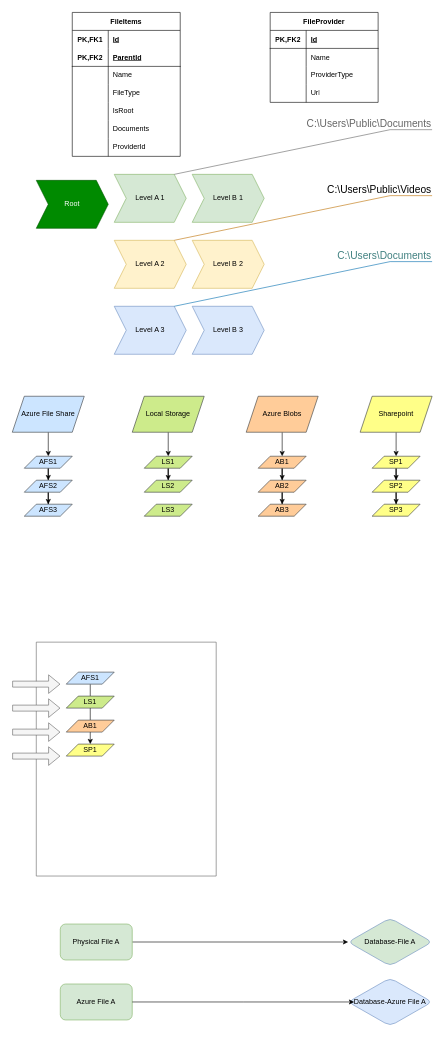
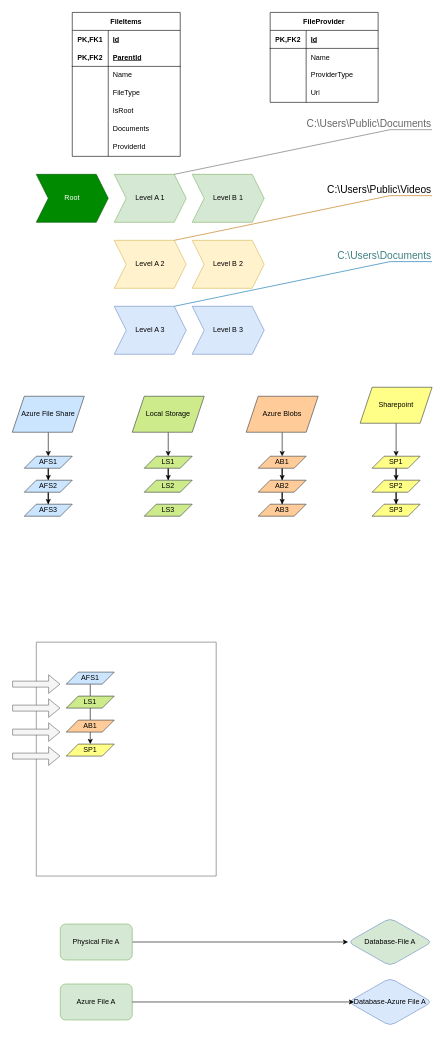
  <mxCell id="0" />
  <mxCell id="1" parent="0" />
  <mxCell id="2" value="FileItems" style="shape=table;startSize=30;container=1;collapsible=1;childLayout=tableLayout;fixedRows=1;rowLines=0;fontStyle=1;align=center;resizeLast=1;html=1;whiteSpace=wrap;" parent="1" vertex="1"><mxGeometry x="120" y="20" width="180" height="240" as="geometry" /></mxCell>
  <mxCell id="3" value="" style="shape=tableRow;horizontal=0;startSize=0;swimlaneHead=0;swimlaneBody=0;fillColor=none;collapsible=0;dropTarget=0;points=[[0,0.5],[1,0.5]];portConstraint=eastwest;top=0;left=0;right=0;bottom=0;html=1;" parent="2" vertex="1"><mxGeometry y="30" width="180" height="30" as="geometry" /></mxCell>
  <mxCell id="4" value="PK,FK1" style="shape=partialRectangle;connectable=0;fillColor=none;top=0;left=0;bottom=0;right=0;fontStyle=1;overflow=hidden;html=1;whiteSpace=wrap;" parent="3" vertex="1"><mxGeometry width="60" height="30" as="geometry"><mxRectangle width="60" height="30" as="alternateBounds" /></mxGeometry></mxCell>
  <mxCell id="5" value="Id" style="shape=partialRectangle;connectable=0;fillColor=none;top=0;left=0;bottom=0;right=0;align=left;spacingLeft=6;fontStyle=5;overflow=hidden;html=1;whiteSpace=wrap;" parent="3" vertex="1"><mxGeometry x="60" width="120" height="30" as="geometry"><mxRectangle width="120" height="30" as="alternateBounds" /></mxGeometry></mxCell>
  <mxCell id="6" value="" style="shape=tableRow;horizontal=0;startSize=0;swimlaneHead=0;swimlaneBody=0;fillColor=none;collapsible=0;dropTarget=0;points=[[0,0.5],[1,0.5]];portConstraint=eastwest;top=0;left=0;right=0;bottom=1;html=1;" parent="2" vertex="1"><mxGeometry y="60" width="180" height="30" as="geometry" /></mxCell>
  <mxCell id="7" value="PK,FK2" style="shape=partialRectangle;connectable=0;fillColor=none;top=0;left=0;bottom=0;right=0;fontStyle=1;overflow=hidden;html=1;whiteSpace=wrap;" parent="6" vertex="1"><mxGeometry width="60" height="30" as="geometry"><mxRectangle width="60" height="30" as="alternateBounds" /></mxGeometry></mxCell>
  <mxCell id="8" value="ParentId" style="shape=partialRectangle;connectable=0;fillColor=none;top=0;left=0;bottom=0;right=0;align=left;spacingLeft=6;fontStyle=5;overflow=hidden;html=1;whiteSpace=wrap;" parent="6" vertex="1"><mxGeometry x="60" width="120" height="30" as="geometry"><mxRectangle width="120" height="30" as="alternateBounds" /></mxGeometry></mxCell>
  <mxCell id="9" value="" style="shape=tableRow;horizontal=0;startSize=0;swimlaneHead=0;swimlaneBody=0;fillColor=none;collapsible=0;dropTarget=0;points=[[0,0.5],[1,0.5]];portConstraint=eastwest;top=0;left=0;right=0;bottom=0;html=1;" parent="2" vertex="1"><mxGeometry y="90" width="180" height="30" as="geometry" /></mxCell>
  <mxCell id="10" value="" style="shape=partialRectangle;connectable=0;fillColor=none;top=0;left=0;bottom=0;right=0;editable=1;overflow=hidden;html=1;whiteSpace=wrap;" parent="9" vertex="1"><mxGeometry width="60" height="30" as="geometry"><mxRectangle width="60" height="30" as="alternateBounds" /></mxGeometry></mxCell>
  <mxCell id="11" value="Name" style="shape=partialRectangle;connectable=0;fillColor=none;top=0;left=0;bottom=0;right=0;align=left;spacingLeft=6;overflow=hidden;html=1;whiteSpace=wrap;" parent="9" vertex="1"><mxGeometry x="60" width="120" height="30" as="geometry"><mxRectangle width="120" height="30" as="alternateBounds" /></mxGeometry></mxCell>
  <mxCell id="12" value="" style="shape=tableRow;horizontal=0;startSize=0;swimlaneHead=0;swimlaneBody=0;fillColor=none;collapsible=0;dropTarget=0;points=[[0,0.5],[1,0.5]];portConstraint=eastwest;top=0;left=0;right=0;bottom=0;html=1;" parent="2" vertex="1"><mxGeometry y="120" width="180" height="30" as="geometry" /></mxCell>
  <mxCell id="13" value="" style="shape=partialRectangle;connectable=0;fillColor=none;top=0;left=0;bottom=0;right=0;editable=1;overflow=hidden;html=1;whiteSpace=wrap;" parent="12" vertex="1"><mxGeometry width="60" height="30" as="geometry"><mxRectangle width="60" height="30" as="alternateBounds" /></mxGeometry></mxCell>
  <mxCell id="14" value="FileType" style="shape=partialRectangle;connectable=0;fillColor=none;top=0;left=0;bottom=0;right=0;align=left;spacingLeft=6;overflow=hidden;html=1;whiteSpace=wrap;" parent="12" vertex="1"><mxGeometry x="60" width="120" height="30" as="geometry"><mxRectangle width="120" height="30" as="alternateBounds" /></mxGeometry></mxCell>
  <mxCell id="15" value="" style="shape=tableRow;horizontal=0;startSize=0;swimlaneHead=0;swimlaneBody=0;fillColor=none;collapsible=0;dropTarget=0;points=[[0,0.5],[1,0.5]];portConstraint=eastwest;top=0;left=0;right=0;bottom=0;html=1;" parent="2" vertex="1"><mxGeometry y="150" width="180" height="30" as="geometry" /></mxCell>
  <mxCell id="16" value="" style="shape=partialRectangle;connectable=0;fillColor=none;top=0;left=0;bottom=0;right=0;editable=1;overflow=hidden;html=1;whiteSpace=wrap;" parent="15" vertex="1"><mxGeometry width="60" height="30" as="geometry"><mxRectangle width="60" height="30" as="alternateBounds" /></mxGeometry></mxCell>
  <mxCell id="17" value="IsRoot" style="shape=partialRectangle;connectable=0;fillColor=none;top=0;left=0;bottom=0;right=0;align=left;spacingLeft=6;overflow=hidden;html=1;whiteSpace=wrap;" parent="15" vertex="1"><mxGeometry x="60" width="120" height="30" as="geometry"><mxRectangle width="120" height="30" as="alternateBounds" /></mxGeometry></mxCell>
  <mxCell id="18" value="" style="shape=tableRow;horizontal=0;startSize=0;swimlaneHead=0;swimlaneBody=0;fillColor=none;collapsible=0;dropTarget=0;points=[[0,0.5],[1,0.5]];portConstraint=eastwest;top=0;left=0;right=0;bottom=0;html=1;" parent="2" vertex="1"><mxGeometry y="180" width="180" height="30" as="geometry" /></mxCell>
  <mxCell id="19" value="" style="shape=partialRectangle;connectable=0;fillColor=none;top=0;left=0;bottom=0;right=0;editable=1;overflow=hidden;html=1;whiteSpace=wrap;" parent="18" vertex="1"><mxGeometry width="60" height="30" as="geometry"><mxRectangle width="60" height="30" as="alternateBounds" /></mxGeometry></mxCell>
  <mxCell id="20" value="Documents" style="shape=partialRectangle;connectable=0;fillColor=none;top=0;left=0;bottom=0;right=0;align=left;spacingLeft=6;overflow=hidden;html=1;whiteSpace=wrap;" parent="18" vertex="1"><mxGeometry x="60" width="120" height="30" as="geometry"><mxRectangle width="120" height="30" as="alternateBounds" /></mxGeometry></mxCell>
  <mxCell id="21" value="" style="shape=tableRow;horizontal=0;startSize=0;swimlaneHead=0;swimlaneBody=0;fillColor=none;collapsible=0;dropTarget=0;points=[[0,0.5],[1,0.5]];portConstraint=eastwest;top=0;left=0;right=0;bottom=0;html=1;" parent="2" vertex="1"><mxGeometry y="210" width="180" height="30" as="geometry" /></mxCell>
  <mxCell id="22" value="" style="shape=partialRectangle;connectable=0;fillColor=none;top=0;left=0;bottom=0;right=0;editable=1;overflow=hidden;html=1;whiteSpace=wrap;" parent="21" vertex="1"><mxGeometry width="60" height="30" as="geometry"><mxRectangle width="60" height="30" as="alternateBounds" /></mxGeometry></mxCell>
  <mxCell id="23" value="ProviderId" style="shape=partialRectangle;connectable=0;fillColor=none;top=0;left=0;bottom=0;right=0;align=left;spacingLeft=6;overflow=hidden;html=1;whiteSpace=wrap;" parent="21" vertex="1"><mxGeometry x="60" width="120" height="30" as="geometry"><mxRectangle width="120" height="30" as="alternateBounds" /></mxGeometry></mxCell>
  <mxCell id="24" value="FileProvider" style="shape=table;startSize=30;container=1;collapsible=1;childLayout=tableLayout;fixedRows=1;rowLines=0;fontStyle=1;align=center;resizeLast=1;html=1;whiteSpace=wrap;" parent="1" vertex="1"><mxGeometry x="450" y="20" width="180" height="150" as="geometry" /></mxCell>
  <mxCell id="25" value="" style="shape=tableRow;horizontal=0;startSize=0;swimlaneHead=0;swimlaneBody=0;fillColor=none;collapsible=0;dropTarget=0;points=[[0,0.5],[1,0.5]];portConstraint=eastwest;top=0;left=0;right=0;bottom=1;html=1;" parent="24" vertex="1"><mxGeometry y="30" width="180" height="30" as="geometry" /></mxCell>
  <mxCell id="26" value="PK,FK2" style="shape=partialRectangle;connectable=0;fillColor=none;top=0;left=0;bottom=0;right=0;fontStyle=1;overflow=hidden;html=1;whiteSpace=wrap;" parent="25" vertex="1"><mxGeometry width="60" height="30" as="geometry"><mxRectangle width="60" height="30" as="alternateBounds" /></mxGeometry></mxCell>
  <mxCell id="27" value="Id" style="shape=partialRectangle;connectable=0;fillColor=none;top=0;left=0;bottom=0;right=0;align=left;spacingLeft=6;fontStyle=5;overflow=hidden;html=1;whiteSpace=wrap;" parent="25" vertex="1"><mxGeometry x="60" width="120" height="30" as="geometry"><mxRectangle width="120" height="30" as="alternateBounds" /></mxGeometry></mxCell>
  <mxCell id="28" value="" style="shape=tableRow;horizontal=0;startSize=0;swimlaneHead=0;swimlaneBody=0;fillColor=none;collapsible=0;dropTarget=0;points=[[0,0.5],[1,0.5]];portConstraint=eastwest;top=0;left=0;right=0;bottom=0;html=1;" parent="24" vertex="1"><mxGeometry y="60" width="180" height="30" as="geometry" /></mxCell>
  <mxCell id="29" value="" style="shape=partialRectangle;connectable=0;fillColor=none;top=0;left=0;bottom=0;right=0;editable=1;overflow=hidden;html=1;whiteSpace=wrap;" parent="28" vertex="1"><mxGeometry width="60" height="30" as="geometry"><mxRectangle width="60" height="30" as="alternateBounds" /></mxGeometry></mxCell>
  <mxCell id="30" value="Name" style="shape=partialRectangle;connectable=0;fillColor=none;top=0;left=0;bottom=0;right=0;align=left;spacingLeft=6;overflow=hidden;html=1;whiteSpace=wrap;" parent="28" vertex="1"><mxGeometry x="60" width="120" height="30" as="geometry"><mxRectangle width="120" height="30" as="alternateBounds" /></mxGeometry></mxCell>
  <mxCell id="31" value="" style="shape=tableRow;horizontal=0;startSize=0;swimlaneHead=0;swimlaneBody=0;fillColor=none;collapsible=0;dropTarget=0;points=[[0,0.5],[1,0.5]];portConstraint=eastwest;top=0;left=0;right=0;bottom=0;html=1;" parent="24" vertex="1"><mxGeometry y="90" width="180" height="30" as="geometry" /></mxCell>
  <mxCell id="32" value="" style="shape=partialRectangle;connectable=0;fillColor=none;top=0;left=0;bottom=0;right=0;editable=1;overflow=hidden;html=1;whiteSpace=wrap;" parent="31" vertex="1"><mxGeometry width="60" height="30" as="geometry"><mxRectangle width="60" height="30" as="alternateBounds" /></mxGeometry></mxCell>
  <mxCell id="33" value="ProviderType" style="shape=partialRectangle;connectable=0;fillColor=none;top=0;left=0;bottom=0;right=0;align=left;spacingLeft=6;overflow=hidden;html=1;whiteSpace=wrap;" parent="31" vertex="1"><mxGeometry x="60" width="120" height="30" as="geometry"><mxRectangle width="120" height="30" as="alternateBounds" /></mxGeometry></mxCell>
  <mxCell id="34" value="" style="shape=tableRow;horizontal=0;startSize=0;swimlaneHead=0;swimlaneBody=0;fillColor=none;collapsible=0;dropTarget=0;points=[[0,0.5],[1,0.5]];portConstraint=eastwest;top=0;left=0;right=0;bottom=0;html=1;" parent="24" vertex="1"><mxGeometry y="120" width="180" height="30" as="geometry" /></mxCell>
  <mxCell id="35" value="" style="shape=partialRectangle;connectable=0;fillColor=none;top=0;left=0;bottom=0;right=0;editable=1;overflow=hidden;html=1;whiteSpace=wrap;" parent="34" vertex="1"><mxGeometry width="60" height="30" as="geometry"><mxRectangle width="60" height="30" as="alternateBounds" /></mxGeometry></mxCell>
  <mxCell id="36" value="Url" style="shape=partialRectangle;connectable=0;fillColor=none;top=0;left=0;bottom=0;right=0;align=left;spacingLeft=6;overflow=hidden;html=1;whiteSpace=wrap;" parent="34" vertex="1"><mxGeometry x="60" width="120" height="30" as="geometry"><mxRectangle width="120" height="30" as="alternateBounds" /></mxGeometry></mxCell>
- <mxCell id="37" value="Root" style="shape=step;perimeter=stepPerimeter;whiteSpace=wrap;html=1;fixedSize=1;fillColor=#008a00;fontColor=#ffffff;strokeColor=#005700;" parent="1" vertex="1"><mxGeometry x="60" y="300" width="120" height="80" as="geometry" /></mxCell>
+ <mxCell id="37" value="Root" style="shape=step;perimeter=stepPerimeter;whiteSpace=wrap;html=1;fixedSize=1;fillColor=#008a00;fontColor=#ffffff;strokeColor=#005700;" parent="1" vertex="1"><mxGeometry x="60" y="290" width="120" height="80" as="geometry" /></mxCell>
  <mxCell id="38" value="Level A 1" style="shape=step;perimeter=stepPerimeter;whiteSpace=wrap;html=1;fixedSize=1;fillColor=#d5e8d4;strokeColor=#82b366;" parent="1" vertex="1"><mxGeometry x="190" y="290" width="120" height="80" as="geometry" /></mxCell>
  <mxCell id="39" value="Level B 1" style="shape=step;perimeter=stepPerimeter;whiteSpace=wrap;html=1;fixedSize=1;fillColor=#d5e8d4;strokeColor=#82b366;" parent="1" vertex="1"><mxGeometry x="320" y="290" width="120" height="80" as="geometry" /></mxCell>
  <mxCell id="40" value="Level A 2" style="shape=step;perimeter=stepPerimeter;whiteSpace=wrap;html=1;fixedSize=1;fillColor=#fff2cc;strokeColor=#d6b656;" parent="1" vertex="1"><mxGeometry x="190" y="400" width="120" height="80" as="geometry" /></mxCell>
  <mxCell id="41" value="Level B 2" style="shape=step;perimeter=stepPerimeter;whiteSpace=wrap;html=1;fixedSize=1;fillColor=#fff2cc;strokeColor=#d6b656;" parent="1" vertex="1"><mxGeometry x="320" y="400" width="120" height="80" as="geometry" /></mxCell>
  <mxCell id="42" value="Level A 3" style="shape=step;perimeter=stepPerimeter;whiteSpace=wrap;html=1;fixedSize=1;fillColor=#dae8fc;strokeColor=#6c8ebf;" parent="1" vertex="1"><mxGeometry x="190" y="510" width="120" height="80" as="geometry" /></mxCell>
  <mxCell id="43" value="Level B 3" style="shape=step;perimeter=stepPerimeter;whiteSpace=wrap;html=1;fixedSize=1;fillColor=#dae8fc;strokeColor=#6c8ebf;" parent="1" vertex="1"><mxGeometry x="320" y="510" width="120" height="80" as="geometry" /></mxCell>
  <mxCell id="44" value="C:\Users\Public\Videos" style="strokeWidth=1;shadow=0;dashed=0;align=center;html=1;shape=mxgraph.mockup.text.callout;linkText=;textSize=17;textColor=#666666;callDir=NE;callStyle=line;fontSize=17;fontColor=#000000;align=right;verticalAlign=top;strokeColor=#BD7000;fillColor=#f0a30a;" parent="1" vertex="1"><mxGeometry x="290" y="300" width="430" height="100" as="geometry" /></mxCell>
  <mxCell id="45" value="C:\Users\Public\Documents" style="strokeWidth=1;shadow=0;dashed=0;align=center;html=1;shape=mxgraph.mockup.text.callout;linkText=;textSize=17;textColor=#666666;callDir=NE;callStyle=line;fontSize=17;fontColor=#666666;align=right;verticalAlign=top;strokeColor=#666666;" parent="1" vertex="1"><mxGeometry x="290" y="190" width="430" height="100" as="geometry" /></mxCell>
  <mxCell id="46" value="C:\Users\Documents" style="strokeWidth=1;shadow=0;dashed=0;align=center;html=1;shape=mxgraph.mockup.text.callout;linkText=;textSize=17;textColor=#666666;callDir=NE;callStyle=line;fontSize=17;fontColor=#408080;align=right;verticalAlign=top;strokeColor=#006EAF;fillColor=#1ba1e2;" parent="1" vertex="1"><mxGeometry x="290" y="410" width="430" height="100" as="geometry" /></mxCell>
  <mxCell id="47" value="" style="edgeStyle=orthogonalEdgeStyle;rounded=0;orthogonalLoop=1;jettySize=auto;html=1;" edge="1" parent="1" source="48" target="56"><mxGeometry relative="1" as="geometry" /></mxCell>
  <mxCell id="48" value="Azure File Share" style="shape=parallelogram;perimeter=parallelogramPerimeter;whiteSpace=wrap;html=1;fixedSize=1;fillColor=#cce5ff;strokeColor=#36393d;" parent="1" vertex="1"><mxGeometry x="20" y="660" width="120" height="60" as="geometry" /></mxCell>
  <mxCell id="49" value="" style="edgeStyle=orthogonalEdgeStyle;rounded=0;orthogonalLoop=1;jettySize=auto;html=1;" edge="1" parent="1" source="50" target="61"><mxGeometry relative="1" as="geometry" /></mxCell>
  <mxCell id="50" value="Local Storage" style="shape=parallelogram;perimeter=parallelogramPerimeter;whiteSpace=wrap;html=1;fixedSize=1;fillColor=#cdeb8b;strokeColor=#36393d;" parent="1" vertex="1"><mxGeometry x="220" y="660" width="120" height="60" as="geometry" /></mxCell>
  <mxCell id="51" value="" style="edgeStyle=orthogonalEdgeStyle;rounded=0;orthogonalLoop=1;jettySize=auto;html=1;" edge="1" parent="1" source="52" target="65"><mxGeometry relative="1" as="geometry" /></mxCell>
  <mxCell id="52" value="Azure Blobs" style="shape=parallelogram;perimeter=parallelogramPerimeter;whiteSpace=wrap;html=1;fixedSize=1;fillColor=#ffcc99;strokeColor=#36393d;" parent="1" vertex="1"><mxGeometry x="410" y="660" width="120" height="60" as="geometry" /></mxCell>
  <mxCell id="53" value="" style="edgeStyle=orthogonalEdgeStyle;rounded=0;orthogonalLoop=1;jettySize=auto;html=1;" edge="1" parent="1" source="54" target="70"><mxGeometry relative="1" as="geometry" /></mxCell>
- <mxCell id="54" value="Sharepoint" style="shape=parallelogram;perimeter=parallelogramPerimeter;whiteSpace=wrap;html=1;fixedSize=1;fillColor=#ffff88;strokeColor=#36393d;" parent="1" vertex="1"><mxGeometry x="600" y="660" width="120" height="60" as="geometry" /></mxCell>
+ <mxCell id="54" value="Sharepoint" style="shape=parallelogram;perimeter=parallelogramPerimeter;whiteSpace=wrap;html=1;fixedSize=1;fillColor=#ffff88;strokeColor=#36393d;" parent="1" vertex="1"><mxGeometry x="600" y="645" width="120" height="60" as="geometry" /></mxCell>
  <mxCell id="55" value="" style="edgeStyle=orthogonalEdgeStyle;rounded=0;orthogonalLoop=1;jettySize=auto;html=1;" edge="1" parent="1" source="56" target="58"><mxGeometry relative="1" as="geometry" /></mxCell>
  <mxCell id="56" value="AFS1" style="shape=parallelogram;perimeter=parallelogramPerimeter;whiteSpace=wrap;html=1;fixedSize=1;fillColor=#cce5ff;strokeColor=#36393d;" vertex="1" parent="1"><mxGeometry x="40" y="760" width="80" height="20" as="geometry" /></mxCell>
  <mxCell id="57" value="" style="edgeStyle=orthogonalEdgeStyle;rounded=0;orthogonalLoop=1;jettySize=auto;html=1;" edge="1" parent="1" source="58" target="59"><mxGeometry relative="1" as="geometry" /></mxCell>
  <mxCell id="58" value="AFS2" style="shape=parallelogram;perimeter=parallelogramPerimeter;whiteSpace=wrap;html=1;fixedSize=1;fillColor=#cce5ff;strokeColor=#36393d;" vertex="1" parent="1"><mxGeometry x="40" y="800" width="80" height="20" as="geometry" /></mxCell>
  <mxCell id="59" value="AFS3" style="shape=parallelogram;perimeter=parallelogramPerimeter;whiteSpace=wrap;html=1;fixedSize=1;fillColor=#cce5ff;strokeColor=#36393d;" vertex="1" parent="1"><mxGeometry x="40" y="840" width="80" height="20" as="geometry" /></mxCell>
  <mxCell id="60" value="" style="edgeStyle=orthogonalEdgeStyle;rounded=0;orthogonalLoop=1;jettySize=auto;html=1;" edge="1" parent="1" source="61" target="62"><mxGeometry relative="1" as="geometry" /></mxCell>
  <mxCell id="61" value="LS1" style="shape=parallelogram;perimeter=parallelogramPerimeter;whiteSpace=wrap;html=1;fixedSize=1;fillColor=#cdeb8b;strokeColor=#36393d;" vertex="1" parent="1"><mxGeometry x="240" y="760" width="80" height="20" as="geometry" /></mxCell>
  <mxCell id="62" value="LS2" style="shape=parallelogram;perimeter=parallelogramPerimeter;whiteSpace=wrap;html=1;fixedSize=1;fillColor=#cdeb8b;strokeColor=#36393d;" vertex="1" parent="1"><mxGeometry x="240" y="800" width="80" height="20" as="geometry" /></mxCell>
  <mxCell id="63" value="LS3" style="shape=parallelogram;perimeter=parallelogramPerimeter;whiteSpace=wrap;html=1;fixedSize=1;fillColor=#cdeb8b;strokeColor=#36393d;" vertex="1" parent="1"><mxGeometry x="240" y="840" width="80" height="20" as="geometry" /></mxCell>
  <mxCell id="64" value="" style="edgeStyle=orthogonalEdgeStyle;rounded=0;orthogonalLoop=1;jettySize=auto;html=1;" edge="1" parent="1" source="65" target="67"><mxGeometry relative="1" as="geometry" /></mxCell>
  <mxCell id="65" value="AB1" style="shape=parallelogram;perimeter=parallelogramPerimeter;whiteSpace=wrap;html=1;fixedSize=1;fillColor=#ffcc99;strokeColor=#36393d;" vertex="1" parent="1"><mxGeometry x="430" y="760" width="80" height="20" as="geometry" /></mxCell>
  <mxCell id="66" value="" style="edgeStyle=orthogonalEdgeStyle;rounded=0;orthogonalLoop=1;jettySize=auto;html=1;" edge="1" parent="1" source="67" target="68"><mxGeometry relative="1" as="geometry" /></mxCell>
  <mxCell id="67" value="AB2" style="shape=parallelogram;perimeter=parallelogramPerimeter;whiteSpace=wrap;html=1;fixedSize=1;fillColor=#ffcc99;strokeColor=#36393d;" vertex="1" parent="1"><mxGeometry x="430" y="800" width="80" height="20" as="geometry" /></mxCell>
  <mxCell id="68" value="AB3" style="shape=parallelogram;perimeter=parallelogramPerimeter;whiteSpace=wrap;html=1;fixedSize=1;fillColor=#ffcc99;strokeColor=#36393d;" vertex="1" parent="1"><mxGeometry x="430" y="840" width="80" height="20" as="geometry" /></mxCell>
  <mxCell id="69" value="" style="edgeStyle=orthogonalEdgeStyle;rounded=0;orthogonalLoop=1;jettySize=auto;html=1;" edge="1" parent="1" source="70" target="72"><mxGeometry relative="1" as="geometry" /></mxCell>
  <mxCell id="70" value="SP1" style="shape=parallelogram;perimeter=parallelogramPerimeter;whiteSpace=wrap;html=1;fixedSize=1;fillColor=#ffff88;strokeColor=#36393d;" vertex="1" parent="1"><mxGeometry x="620" y="760" width="80" height="20" as="geometry" /></mxCell>
  <mxCell id="71" value="" style="edgeStyle=orthogonalEdgeStyle;rounded=0;orthogonalLoop=1;jettySize=auto;html=1;" edge="1" parent="1" source="72" target="73"><mxGeometry relative="1" as="geometry" /></mxCell>
  <mxCell id="72" value="SP2" style="shape=parallelogram;perimeter=parallelogramPerimeter;whiteSpace=wrap;html=1;fixedSize=1;fillColor=#ffff88;strokeColor=#36393d;" vertex="1" parent="1"><mxGeometry x="620" y="800" width="80" height="20" as="geometry" /></mxCell>
  <mxCell id="73" value="SP3" style="shape=parallelogram;perimeter=parallelogramPerimeter;whiteSpace=wrap;html=1;fixedSize=1;fillColor=#ffff88;strokeColor=#36393d;" vertex="1" parent="1"><mxGeometry x="620" y="840" width="80" height="20" as="geometry" /></mxCell>
  <mxCell id="74" value="" style="swimlane;startSize=0;fillColor=#f5f5f5;fontColor=#333333;strokeColor=#666666;" vertex="1" parent="1"><mxGeometry x="60" y="1070" width="300" height="390" as="geometry" /></mxCell>
  <mxCell id="75" value="" style="edgeStyle=orthogonalEdgeStyle;rounded=0;orthogonalLoop=1;jettySize=auto;html=1;" edge="1" parent="74" source="76" target="79"><mxGeometry relative="1" as="geometry" /></mxCell>
  <mxCell id="76" value="AFS1" style="shape=parallelogram;perimeter=parallelogramPerimeter;whiteSpace=wrap;html=1;fixedSize=1;fillColor=#cce5ff;strokeColor=#36393d;" vertex="1" parent="74"><mxGeometry x="50" y="50" width="80" height="20" as="geometry" /></mxCell>
  <mxCell id="77" value="LS1" style="shape=parallelogram;perimeter=parallelogramPerimeter;whiteSpace=wrap;html=1;fixedSize=1;fillColor=#cdeb8b;strokeColor=#36393d;" vertex="1" parent="74"><mxGeometry x="50" y="90" width="80" height="20" as="geometry" /></mxCell>
  <mxCell id="78" value="AB1" style="shape=parallelogram;perimeter=parallelogramPerimeter;whiteSpace=wrap;html=1;fixedSize=1;fillColor=#ffcc99;strokeColor=#36393d;" vertex="1" parent="74"><mxGeometry x="50" y="130" width="80" height="20" as="geometry" /></mxCell>
  <mxCell id="79" value="SP1" style="shape=parallelogram;perimeter=parallelogramPerimeter;whiteSpace=wrap;html=1;fixedSize=1;fillColor=#ffff88;strokeColor=#36393d;" vertex="1" parent="74"><mxGeometry x="50" y="170" width="80" height="20" as="geometry" /></mxCell>
  <mxCell id="80" value="" style="shape=flexArrow;endArrow=classic;html=1;rounded=0;fillColor=#f5f5f5;strokeColor=#666666;" edge="1" parent="1"><mxGeometry width="50" height="50" relative="1" as="geometry"><mxPoint x="20" y="1140" as="sourcePoint" /><mxPoint x="100" y="1140" as="targetPoint" /></mxGeometry></mxCell>
  <mxCell id="81" value="" style="shape=flexArrow;endArrow=classic;html=1;rounded=0;fillColor=#f5f5f5;strokeColor=#666666;" edge="1" parent="1"><mxGeometry width="50" height="50" relative="1" as="geometry"><mxPoint x="20" y="1180" as="sourcePoint" /><mxPoint x="100" y="1180" as="targetPoint" /></mxGeometry></mxCell>
  <mxCell id="82" value="" style="shape=flexArrow;endArrow=classic;html=1;rounded=0;fillColor=#f5f5f5;strokeColor=#666666;" edge="1" parent="1"><mxGeometry width="50" height="50" relative="1" as="geometry"><mxPoint x="20" y="1220" as="sourcePoint" /><mxPoint x="100" y="1220" as="targetPoint" /></mxGeometry></mxCell>
  <mxCell id="83" value="" style="shape=flexArrow;endArrow=classic;html=1;rounded=0;fillColor=#f5f5f5;strokeColor=#666666;" edge="1" parent="1"><mxGeometry width="50" height="50" relative="1" as="geometry"><mxPoint x="20" y="1260" as="sourcePoint" /><mxPoint x="100" y="1260" as="targetPoint" /></mxGeometry></mxCell>
  <mxCell id="84" value="" style="edgeStyle=orthogonalEdgeStyle;rounded=0;orthogonalLoop=1;jettySize=auto;html=1;" edge="1" parent="1" source="85" target="86"><mxGeometry relative="1" as="geometry" /></mxCell>
  <mxCell id="85" value="Physical File A" style="rounded=1;whiteSpace=wrap;html=1;fillColor=#d5e8d4;strokeColor=#82b366;" vertex="1" parent="1"><mxGeometry x="100" y="1540" width="120" height="60" as="geometry" /></mxCell>
  <mxCell id="86" value="Database-File A" style="rhombus;whiteSpace=wrap;html=1;rounded=1;fillColor=#d5e8d4;strokeColor=#6c8ebf;" vertex="1" parent="1"><mxGeometry x="580" y="1530" width="140" height="80" as="geometry" /></mxCell>
  <mxCell id="87" value="Azure File A" style="rounded=1;whiteSpace=wrap;html=1;fillColor=#d5e8d4;strokeColor=#82b366;" vertex="1" parent="1"><mxGeometry x="100" y="1640" width="120" height="60" as="geometry" /></mxCell>
  <mxCell id="88" value="Database-Azure File A" style="rhombus;whiteSpace=wrap;html=1;rounded=1;fillColor=#dae8fc;strokeColor=#6c8ebf;" vertex="1" parent="1"><mxGeometry x="580" y="1630" width="140" height="80" as="geometry" /></mxCell>
  <mxCell id="89" value="" style="edgeStyle=orthogonalEdgeStyle;rounded=0;orthogonalLoop=1;jettySize=auto;html=1;exitX=1;exitY=0.5;exitDx=0;exitDy=0;" edge="1" parent="1" source="87"><mxGeometry relative="1" as="geometry"><mxPoint x="230" y="1670" as="sourcePoint" /><mxPoint x="590" y="1670" as="targetPoint" /></mxGeometry></mxCell>
